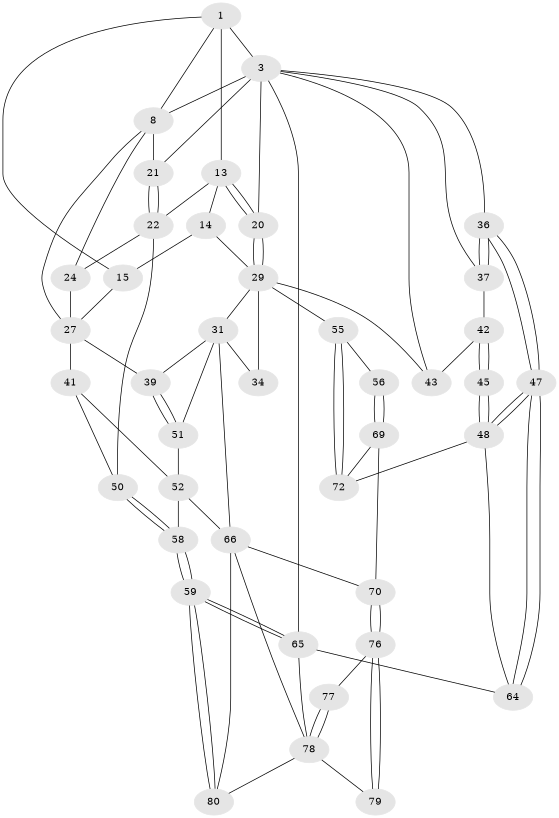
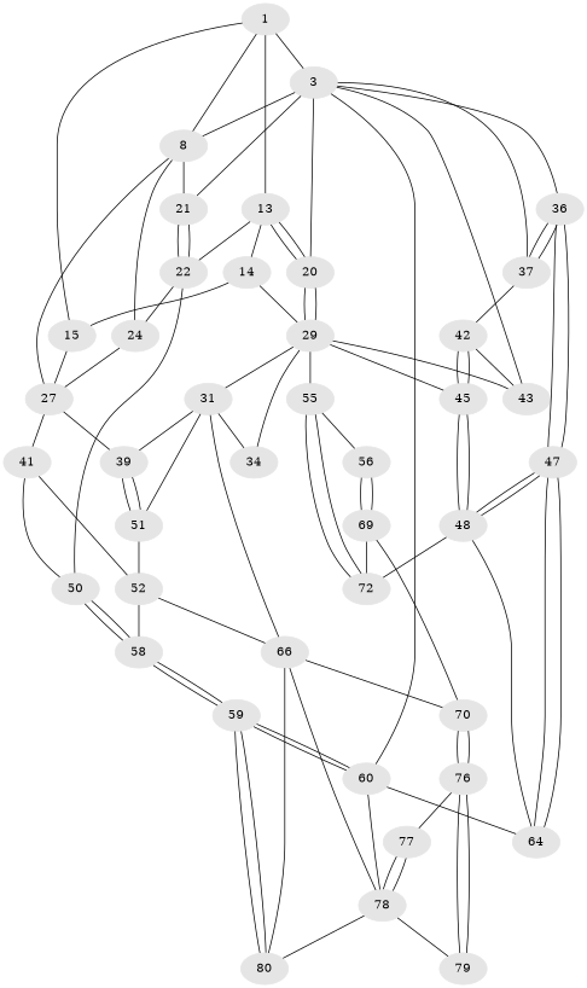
  graph {
    node [color=gray90 style=filled]
    1 [super="+2+7"]
    3 [super="+16+4"]
    8 [super="+9+23"]
    13
    15 [super="+26"]
    20
    21
    36
    37
    43
-   60 [super="+63" label=65]
+   60 [super="+63"]
    24
    27 [super="+40+28"]
    22 [super="+25"]
    14
    29 [super="+30+44"]
    47
    42
    64
    78 [super="+81"]
    50
    39
    41 [super="+49"]
    34
    31 [super="+32"]
    45
    55
    58
    51 [super="+54"]
    52 [super="+62"]
    66 [super="+67"]
    48 [super="+71"]
    72 [super="+73"]
    56
    80
    70
    59
    69
    79
    76
    77
    1 -- 3 [weight=2]
    1 -- 8
    1 -- 13
    1 -- 15
    3 -- 8 [weight=2]
    3 -- 20
    3 -- 21
    3 -- 36
    3 -- 37
    3 -- 43
    3 -- 60 [weight=2]
    8 -- 21
    8 -- 24
    8 -- 27
    13 -- 20
    13 -- 20
    13 -- 22
    13 -- 14
    15 -- 27
    20 -- 29
    20 -- 29
    21 -- 22
    21 -- 22
    36 -- 37
    36 -- 37
    36 -- 47
    36 -- 47
    37 -- 42
    60 -- 64
    60 -- 78 [weight=2]
    24 -- 27
    27 -- 39
    27 -- 41 [weight=2]
    22 -- 24
    22 -- 50
    14 -- 15
    14 -- 29
    29 -- 43
    29 -- 34
    29 -- 31
+   29 -- 45
    29 -- 55
    47 -- 64
    47 -- 64
    47 -- 48
    47 -- 48
    42 -- 43
    42 -- 45
    42 -- 45
    78 -- 80
    78 -- 79
    50 -- 58
    50 -- 58
    39 -- 51
    39 -- 51
    41 -- 50
    41 -- 52
    31 -- 39
    31 -- 34 [weight=2]
    31 -- 51
    31 -- 66
    45 -- 48
    45 -- 48
    55 -- 72
    55 -- 72
    55 -- 56
    58 -- 59
    58 -- 59
    51 -- 52 [weight=2]
    52 -- 58
    52 -- 66
    66 -- 78
    66 -- 80
    66 -- 70
    48 -- 64
    48 -- 72 [weight=2]
    56 -- 69
    56 -- 69
    70 -- 76
    70 -- 76
    59 -- 60
    59 -- 60
    59 -- 80
    59 -- 80
    69 -- 72
    69 -- 70
    76 -- 79
    76 -- 79
    76 -- 77
    77 -- 78 [weight=2]
    77 -- 78
  }
